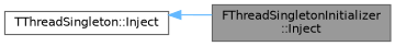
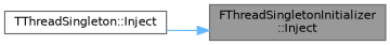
  digraph {
    rankdir=RL
    node [fontname=Helvetica fontsize=10 shape=box style=filled]
    n1 [color=gray40 fillcolor=grey60 fontcolor=black height=0.2 label="FThreadSingletonInitializer\l::Inject" width=0.4]
    n2 [color=grey40 fillcolor=white height=0.2 label="TThreadSingleton::Inject" width=0.4]
-   n2 -> n1 [color=steelblue1 dir=back fontname=Helvetica fontsize=10 labelfontname=Helvetica labelfontsize=10 style=solid]
+   n1 -> n2 [color=steelblue1 dir=back fontname=Helvetica fontsize=10 labelfontname=Helvetica labelfontsize=10 style=solid]
  }
